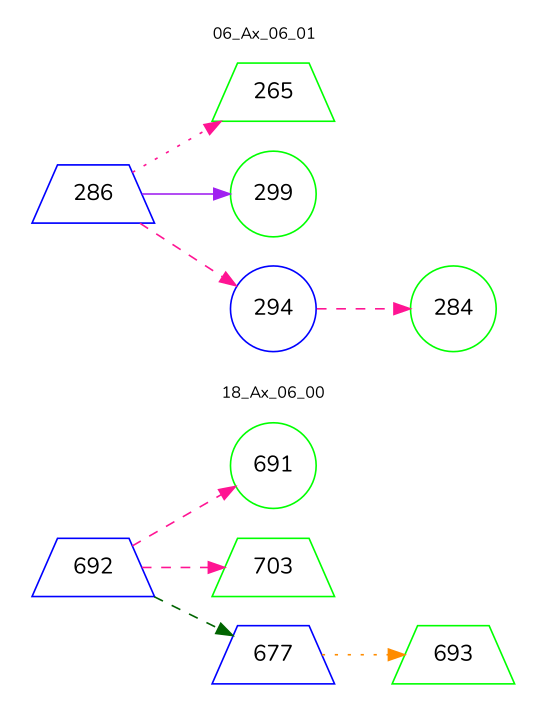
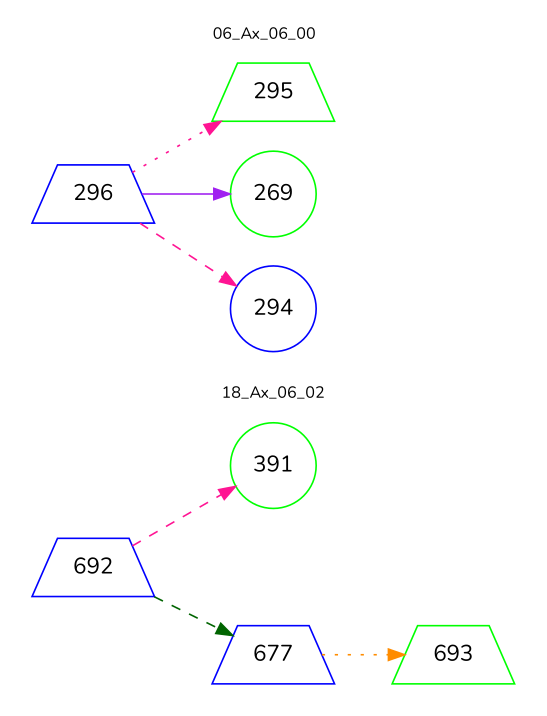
  digraph {
    fontname=Nunito
    rankdir=LR
    node [color=green fontname=Nunito shape=trapezium]
    edge [color=deeppink fontname=Nunito style=dashed]
    n1 [color=blue label=692]
    n2 [color=blue label=677]
-   n3 [label=703]
-   n4 [label=691 shape=circle]
+   n4 [label=391 shape=circle]
    n5 [label=693]
-   n6 [color=blue label=286]
+   n6 [color=blue label=296]
    n7 [color=blue label=294 shape=circle]
-   n8 [label=299 shape=circle]
-   n9 [label=265]
-   n10 [label=284 shape=circle]
+   n8 [label=269 shape=circle]
+   n9 [label=295]
    subgraph cluster_1 {
      color=white
      fontsize=10
-     label="18_Ax_06_00"
+     label="18_Ax_06_02"
      n1
      n2
-     n3
      n4
      n5
    }
    subgraph cluster_2 {
      color=white
      fontsize=10
-     label="06_Ax_06_01"
+     label="06_Ax_06_00"
      n6
      n7
      n8
      n9
-     n10
    }
    n1 -> n2 [color=darkgreen]
-   n1 -> n3
    n1 -> n4
    n2 -> n5 [color=darkorange style=dotted]
    n6 -> n7
    n6 -> n8 [color=purple style=solid]
    n6 -> n9 [style=dotted]
-   n7 -> n10
  }
